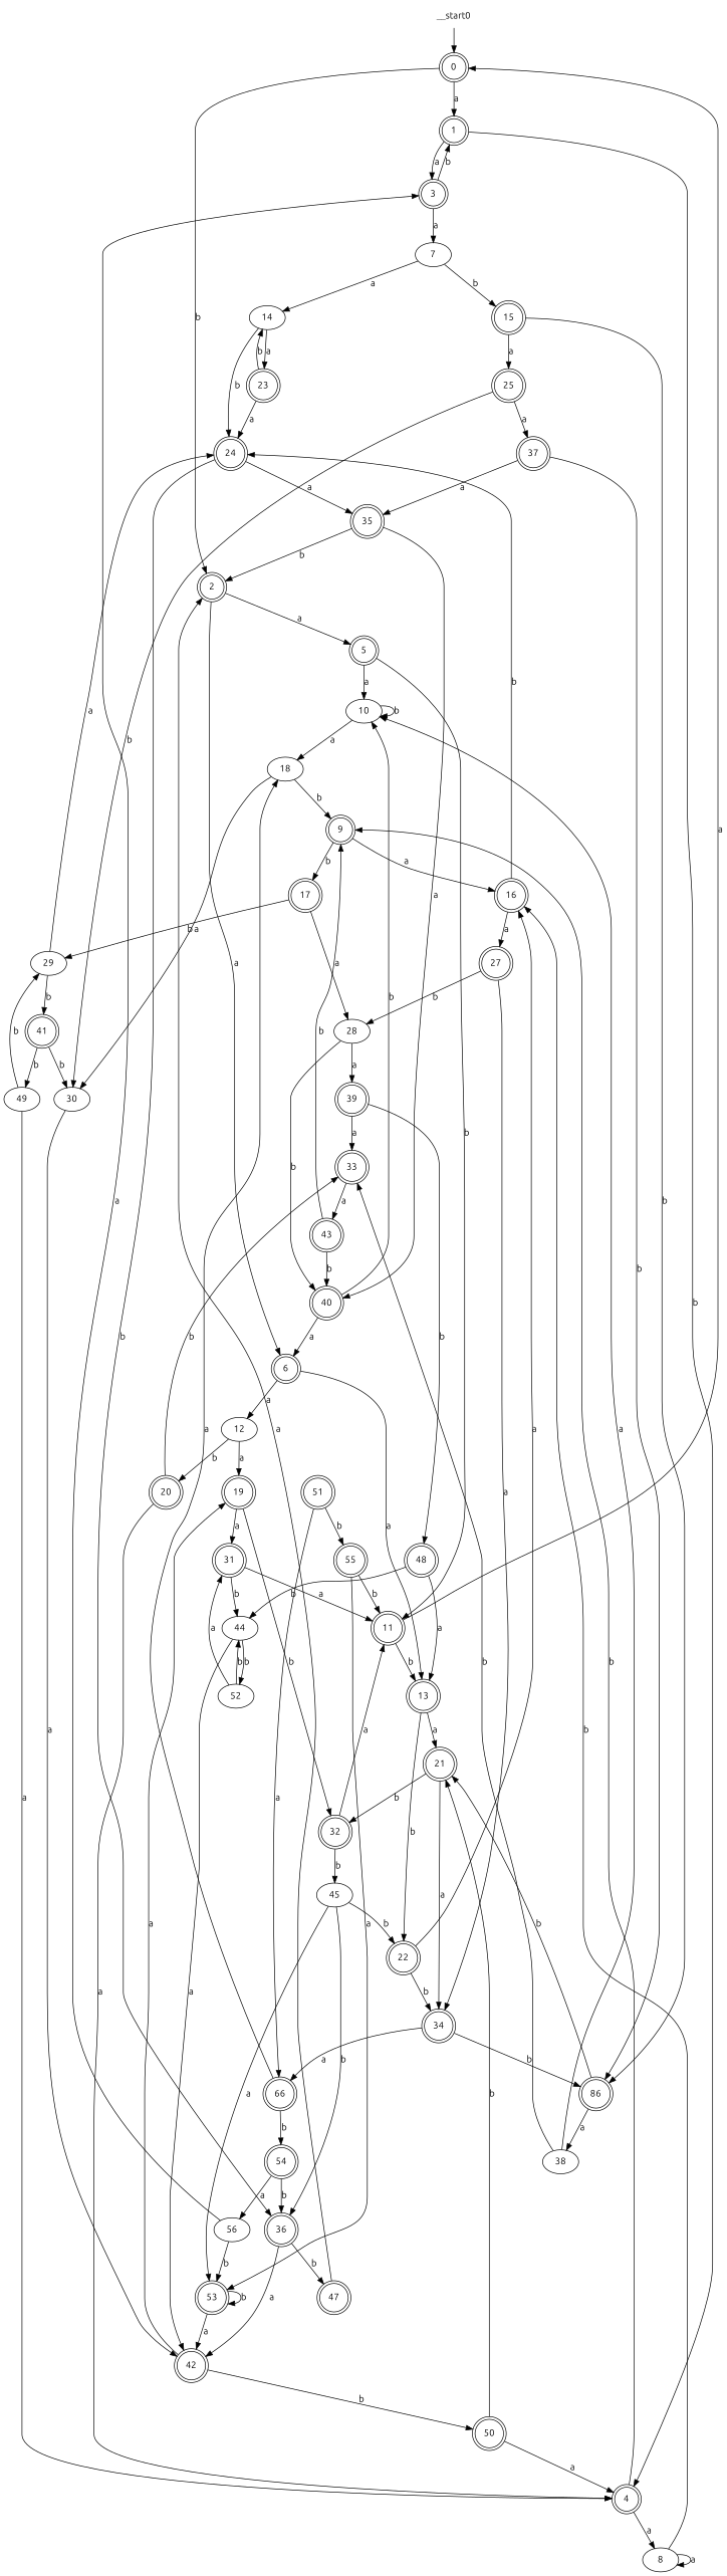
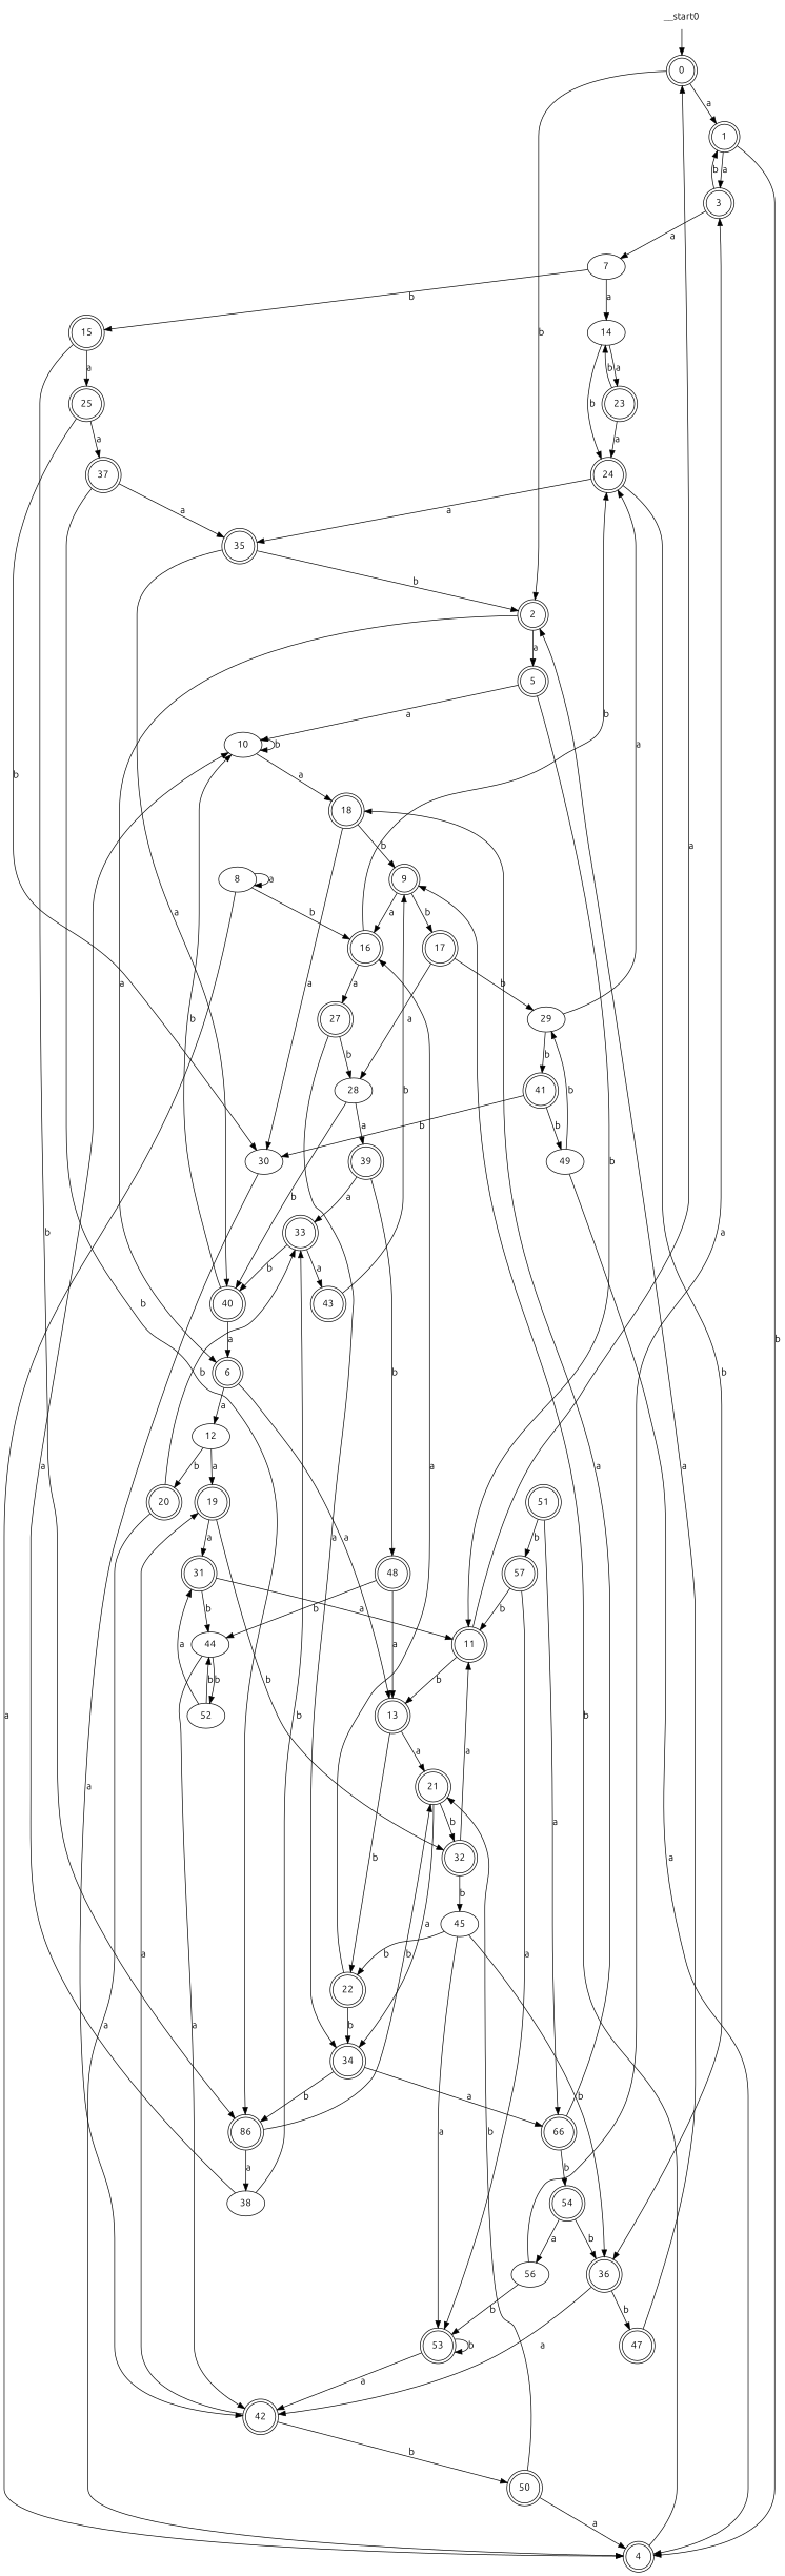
  digraph {
    fontname=Ubuntu
    node [fontname=Ubuntu shape=doublecircle]
    edge [fontname=Ubuntu]
    __start0 [shape=none]
    0
    1
    2
    3
    4
    5
    6
    7 [shape=""]
    8 [shape=""]
    9
    10 [shape=""]
    11
    12 [shape=""]
    13
    14 [shape=""]
    15
    16
    17
-   18 [shape=""]
+   18
    19
    20
    21
    22
    23
    24
    25
    n28 [label=86]
    27
    28 [shape=""]
    29 [shape=""]
    30 [shape=""]
    31
    32
    33
    34
    35
    36
    37
    38 [shape=""]
    39
    40
    41
    42
    44 [shape=""]
    45 [shape=""]
    43
    n48 [label=66]
    47
    48
    49 [shape=""]
    50
    52 [shape=""]
    53
    54
    51
-   55
+   55 [label=57]
    56 [shape=""]
    __start0 -> 0
    0 -> 1 [label=a]
    0 -> 2 [label=b]
    1 -> 3 [label=a]
    1 -> 4 [label=b]
    2 -> 5 [label=a]
    2 -> 6 [label=a]
    3 -> 1 [label=b]
    3 -> 7 [label=a]
-   4 -> 8 [label=a]
+   8 -> 4 [label=a]
    4 -> 9 [label=b]
    5 -> 10 [label=a]
    5 -> 11 [label=b]
    6 -> 12 [label=a]
    6 -> 13 [label=a]
    7 -> 14 [label=a]
    7 -> 15 [label=b]
    8 -> 8 [label=a]
    8 -> 16 [label=b]
    9 -> 16 [label=a]
    9 -> 17 [label=b]
    10 -> 10 [label=b]
    10 -> 18 [label=a]
    11 -> 0 [label=a]
    11 -> 13 [label=b]
    12 -> 19 [label=a]
    12 -> 20 [label=b]
    13 -> 21 [label=a]
    13 -> 22 [label=b]
    14 -> 23 [label=a]
    14 -> 24 [label=b]
    15 -> 25 [label=a]
    15 -> n28 [label=b]
    16 -> 24 [label=b]
    16 -> 27 [label=a]
    17 -> 28 [label=a]
    17 -> 29 [label=b]
    18 -> 9 [label=b]
    18 -> 30 [label=a]
    19 -> 31 [label=a]
    19 -> 32 [label=b]
    20 -> 4 [label=a]
    20 -> 33 [label=b]
    21 -> 32 [label=b]
    21 -> 34 [label=a]
    22 -> 16 [label=a]
    22 -> 34 [label=b]
    23 -> 14 [label=b]
    23 -> 24 [label=a]
    24 -> 35 [label=a]
    24 -> 36 [label=b]
    25 -> 30 [label=b]
    25 -> 37 [label=a]
    n28 -> 21 [label=b]
    n28 -> 38 [label=a]
    27 -> 28 [label=b]
    27 -> 34 [label=a]
    28 -> 39 [label=a]
    28 -> 40 [label=b]
    29 -> 24 [label=a]
    29 -> 41 [label=b]
    30 -> 42 [label=a]
    31 -> 11 [label=a]
    31 -> 44 [label=b]
    32 -> 11 [label=a]
    32 -> 45 [label=b]
-   43 -> 40 [label=b]
+   33 -> 40 [label=b]
    33 -> 43 [label=a]
    34 -> n28 [label=b]
    34 -> n48 [label=a]
    35 -> 2 [label=b]
    35 -> 40 [label=a]
    36 -> 42 [label=a]
    36 -> 47 [label=b]
    37 -> n28 [label=b]
    37 -> 35 [label=a]
    38 -> 10 [label=a]
    38 -> 33 [label=b]
    39 -> 33 [label=a]
    39 -> 48 [label=b]
    40 -> 6 [label=a]
    40 -> 10 [label=b]
    41 -> 30 [label=b]
    41 -> 49 [label=b]
    42 -> 19 [label=a]
    42 -> 50 [label=b]
    44 -> 42 [label=a]
    44 -> 52 [label=b]
    45 -> 22 [label=b]
    45 -> 36 [label=b]
    45 -> 53 [label=a]
    43 -> 9 [label=b]
    n48 -> 18 [label=a]
    n48 -> 54 [label=b]
    47 -> 2 [label=a]
    48 -> 13 [label=a]
    48 -> 44 [label=b]
    49 -> 4 [label=a]
    49 -> 29 [label=b]
    50 -> 4 [label=a]
    50 -> 21 [label=b]
    52 -> 31 [label=a]
    52 -> 44 [label=b]
    53 -> 42 [label=a]
    53 -> 53 [label=b]
    54 -> 36 [label=b]
    54 -> 56 [label=a]
    51 -> n48 [label=a]
    51 -> 55 [label=b]
    55 -> 11 [label=b]
    55 -> 53 [label=a]
    56 -> 3 [label=a]
    56 -> 53 [label=b]
  }
